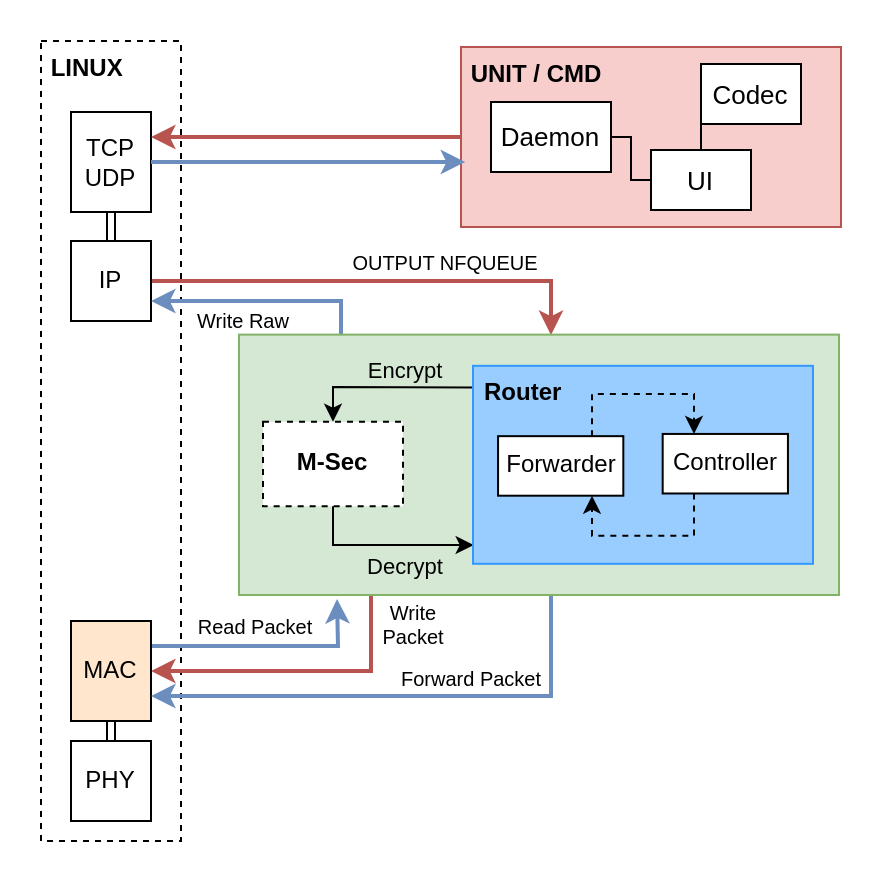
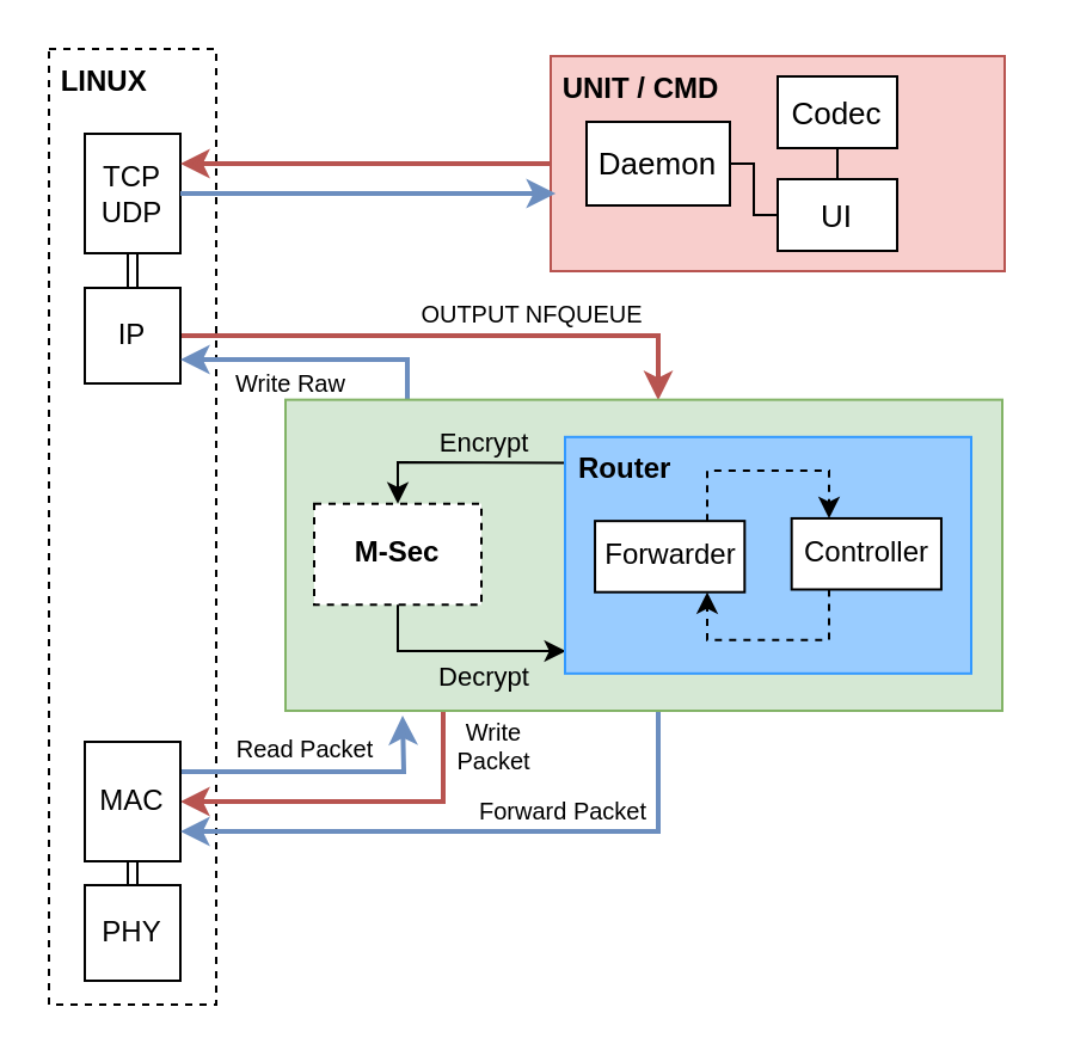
  <mxCell id="0" />
  <mxCell id="1" parent="0" />
  <mxCell id="2" value="&amp;nbsp;LINUX" style="rounded=0;whiteSpace=wrap;html=1;dashed=1;labelBackgroundColor=#ffffff;fontSize=12;fontColor=#000000;align=left;verticalAlign=top;fontStyle=1" parent="1" vertex="1"><mxGeometry x="20" y="20" width="70" height="400" as="geometry" /></mxCell>
  <mxCell id="3" style="edgeStyle=orthogonalEdgeStyle;rounded=0;orthogonalLoop=1;jettySize=auto;html=1;exitX=0.5;exitY=1;exitDx=0;exitDy=0;entryX=0.5;entryY=0;entryDx=0;entryDy=0;startArrow=classic;startFill=1;endArrow=classic;endFill=1;fontSize=10;fontColor=#000000;shape=link;" parent="1" source="4" target="7" edge="1"><mxGeometry relative="1" as="geometry" /></mxCell>
  <mxCell id="4" value="TCP&lt;br&gt;UDP" style="rounded=0;whiteSpace=wrap;html=1;" parent="1" vertex="1"><mxGeometry x="35" y="55.5" width="40" height="50" as="geometry" /></mxCell>
  <mxCell id="5" style="edgeStyle=orthogonalEdgeStyle;rounded=0;orthogonalLoop=1;jettySize=auto;html=1;exitX=1;exitY=0.5;exitDx=0;exitDy=0;fillColor=#f8cecc;strokeColor=#b85450;endArrow=classic;endFill=1;strokeWidth=2;" parent="1" source="7" edge="1"><mxGeometry relative="1" as="geometry"><Array as="points"><mxPoint x="275" y="140" /></Array><mxPoint x="275" y="167" as="targetPoint" /></mxGeometry></mxCell>
  <mxCell id="6" value="OUTPUT NFQUEUE" style="edgeLabel;html=1;align=center;verticalAlign=middle;resizable=0;points=[];labelBackgroundColor=#ffffff;fontSize=10;" parent="5" vertex="1" connectable="0"><mxGeometry x="0.044" y="1" relative="1" as="geometry"><mxPoint x="28.57" y="-8.97" as="offset" /></mxGeometry></mxCell>
  <mxCell id="7" value="IP" style="rounded=0;whiteSpace=wrap;html=1;" parent="1" vertex="1"><mxGeometry x="35" y="120" width="40" height="40" as="geometry" /></mxCell>
  <mxCell id="8" style="edgeStyle=orthogonalEdgeStyle;rounded=0;orthogonalLoop=1;jettySize=auto;html=1;entryX=1;entryY=0.5;entryDx=0;entryDy=0;fillColor=#f8cecc;strokeColor=#b85450;strokeWidth=2;" parent="1" target="15" edge="1"><mxGeometry relative="1" as="geometry"><mxPoint x="185" y="290" as="sourcePoint" /><Array as="points"><mxPoint x="185" y="335" /></Array></mxGeometry></mxCell>
  <mxCell id="9" value="Write&lt;br&gt;Packet" style="edgeLabel;html=1;align=center;verticalAlign=middle;resizable=0;points=[];labelBackgroundColor=#ffffff;fontSize=10;" parent="8" vertex="1" connectable="0"><mxGeometry x="-0.476" y="-23" relative="1" as="geometry"><mxPoint x="43.99" y="-19.54" as="offset" /></mxGeometry></mxCell>
  <mxCell id="10" style="edgeStyle=orthogonalEdgeStyle;rounded=0;orthogonalLoop=1;jettySize=auto;html=1;entryX=1;entryY=0.75;entryDx=0;entryDy=0;fillColor=#dae8fc;strokeColor=#6c8ebf;strokeWidth=2;" parent="1" target="7" edge="1"><mxGeometry relative="1" as="geometry"><mxPoint x="170" y="170" as="sourcePoint" /><Array as="points"><mxPoint x="170" y="150" /></Array></mxGeometry></mxCell>
  <mxCell id="11" value="Write Raw" style="edgeLabel;html=1;align=center;verticalAlign=middle;resizable=0;points=[];labelBackgroundColor=#ffffff;fontSize=10;" parent="10" vertex="1" connectable="0"><mxGeometry x="-0.799" y="-1" relative="1" as="geometry"><mxPoint x="-50.02" y="1.43" as="offset" /></mxGeometry></mxCell>
  <mxCell id="12" style="edgeStyle=orthogonalEdgeStyle;rounded=0;orthogonalLoop=1;jettySize=auto;html=1;exitX=1;exitY=0.25;exitDx=0;exitDy=0;fillColor=#dae8fc;strokeColor=#6c8ebf;endArrow=classic;endFill=1;strokeWidth=2;" parent="1" source="15" edge="1"><mxGeometry relative="1" as="geometry"><mxPoint x="168" y="299" as="targetPoint" /></mxGeometry></mxCell>
  <mxCell id="13" value="Read Packet" style="edgeLabel;html=1;align=center;verticalAlign=middle;resizable=0;points=[];labelBackgroundColor=#ffffff;fontSize=10;" parent="12" vertex="1" connectable="0"><mxGeometry x="-0.107" y="-1" relative="1" as="geometry"><mxPoint x="-0.11" y="-10.51" as="offset" /></mxGeometry></mxCell>
  <mxCell id="14" style="edgeStyle=orthogonalEdgeStyle;shape=link;rounded=0;orthogonalLoop=1;jettySize=auto;html=1;exitX=0.5;exitY=1;exitDx=0;exitDy=0;entryX=0.5;entryY=0;entryDx=0;entryDy=0;startArrow=classic;startFill=1;endArrow=classic;endFill=1;fontSize=10;fontColor=#000000;" parent="1" source="15" target="16" edge="1"><mxGeometry relative="1" as="geometry" /></mxCell>
- <mxCell id="15" value="MAC" style="rounded=0;whiteSpace=wrap;html=1;fillColor=#ffe6cc;" parent="1" vertex="1"><mxGeometry x="35" y="310" width="40" height="50" as="geometry" /></mxCell>
+ <mxCell id="15" value="MAC" style="rounded=0;whiteSpace=wrap;html=1;" parent="1" vertex="1"><mxGeometry x="35" y="310" width="40" height="50" as="geometry" /></mxCell>
  <mxCell id="16" value="PHY" style="rounded=0;whiteSpace=wrap;html=1;" parent="1" vertex="1"><mxGeometry x="35" y="370" width="40" height="40" as="geometry" /></mxCell>
  <mxCell id="17" style="edgeStyle=orthogonalEdgeStyle;rounded=0;orthogonalLoop=1;jettySize=auto;html=1;entryX=1;entryY=0.75;entryDx=0;entryDy=0;startArrow=none;startFill=0;endArrow=classic;endFill=1;fontSize=10;fontColor=#000000;fillColor=#dae8fc;strokeColor=#6c8ebf;strokeWidth=2;" parent="1" target="15" edge="1"><mxGeometry relative="1" as="geometry"><mxPoint x="275" y="289" as="sourcePoint" /><Array as="points"><mxPoint x="275" y="348" /></Array></mxGeometry></mxCell>
  <mxCell id="18" value="Forward Packet" style="edgeLabel;html=1;align=center;verticalAlign=middle;resizable=0;points=[];fontSize=10;fontColor=#000000;" parent="17" vertex="1" connectable="0"><mxGeometry x="-0.475" y="-2" relative="1" as="geometry"><mxPoint x="-30.72" y="-7.5" as="offset" /></mxGeometry></mxCell>
  <mxCell id="19" value="" style="group;spacing=0;" parent="1" vertex="1" connectable="0"><mxGeometry x="119" y="170" width="306" height="127" as="geometry" /></mxCell>
  <mxCell id="20" value="" style="rounded=0;whiteSpace=wrap;html=1;labelBackgroundColor=none;allowArrows=0;connectable=0;fillColor=#d5e8d4;strokeColor=#82b366;align=right;verticalAlign=bottom;" parent="19" vertex="1"><mxGeometry y="-3.175" width="300" height="130.175" as="geometry" /></mxCell>
  <mxCell id="21" value="&lt;b&gt;M-Sec&lt;/b&gt;" style="rounded=0;whiteSpace=wrap;html=1;dashed=1;" parent="19" vertex="1"><mxGeometry x="12" y="40.333" width="70" height="42.333" as="geometry" /></mxCell>
  <mxCell id="22" value="Decrypt" style="endArrow=classic;html=1;exitX=0.5;exitY=1;exitDx=0;exitDy=0;rounded=0;labelBackgroundColor=none;entryX=0.002;entryY=0.905;entryDx=0;entryDy=0;entryPerimeter=0;" parent="19" source="21" target="25" edge="1"><mxGeometry x="0.222" y="-11" width="50" height="50" relative="1" as="geometry"><mxPoint x="-29" y="92.192" as="sourcePoint" /><mxPoint x="103" y="102" as="targetPoint" /><Array as="points"><mxPoint x="47" y="102" /></Array><mxPoint as="offset" /></mxGeometry></mxCell>
  <mxCell id="23" value="&lt;span&gt;Encrypt&lt;/span&gt;" style="endArrow=classic;html=1;entryX=0.5;entryY=0;entryDx=0;entryDy=0;rounded=0;fontStyle=0;labelBackgroundColor=none;exitX=0.006;exitY=0.11;exitDx=0;exitDy=0;exitPerimeter=0;" parent="19" source="25" target="21" edge="1"><mxGeometry x="-0.209" y="-8" width="50" height="50" relative="1" as="geometry"><mxPoint x="117" y="18.108" as="sourcePoint" /><mxPoint x="21" y="39.275" as="targetPoint" /><Array as="points"><mxPoint x="47" y="23" /></Array><mxPoint as="offset" /></mxGeometry></mxCell>
  <mxCell id="24" value="" style="group;spacingBottom=0;" parent="19" vertex="1" connectable="0"><mxGeometry x="117" y="12.41" width="170" height="99" as="geometry" /></mxCell>
  <mxCell id="25" value="Router" style="rounded=0;whiteSpace=wrap;html=1;verticalAlign=top;align=left;fontStyle=1;fontSize=12;spacingTop=0;spacingLeft=4;fillColor=#99CCFF;spacingBottom=1;strokeColor=#3399FF;" parent="24" vertex="1"><mxGeometry width="170.0" height="99.0" as="geometry" /></mxCell>
  <mxCell id="26" value="Forwarder" style="rounded=0;whiteSpace=wrap;html=1;" parent="24" vertex="1"><mxGeometry x="12.526" y="35.171" width="62.632" height="29.774" as="geometry" /></mxCell>
  <mxCell id="27" style="edgeStyle=orthogonalEdgeStyle;rounded=0;orthogonalLoop=1;jettySize=auto;html=1;exitX=0.25;exitY=1;exitDx=0;exitDy=0;entryX=0.75;entryY=1;entryDx=0;entryDy=0;startArrow=none;startFill=0;endArrow=classic;endFill=1;fontColor=#000000;dashed=1;" parent="24" source="28" target="26" edge="1"><mxGeometry x="-438.421" y="-203.024" as="geometry" /></mxCell>
  <mxCell id="28" value="Controller" style="rounded=0;whiteSpace=wrap;html=1;" parent="24" vertex="1"><mxGeometry x="94.842" y="34.055" width="62.632" height="29.774" as="geometry" /></mxCell>
  <mxCell id="29" style="edgeStyle=orthogonalEdgeStyle;rounded=0;orthogonalLoop=1;jettySize=auto;html=1;exitX=0.75;exitY=0;exitDx=0;exitDy=0;entryX=0.25;entryY=0;entryDx=0;entryDy=0;startArrow=none;startFill=0;endArrow=classic;endFill=1;fontColor=#FFD966;dashed=1;" parent="24" source="26" target="28" edge="1"><mxGeometry x="-438.421" y="-203.024" as="geometry" /></mxCell>
  <mxCell id="30" value="" style="endArrow=classic;html=1;strokeWidth=2;exitX=0;exitY=0.5;exitDx=0;exitDy=0;entryX=1;entryY=0.25;entryDx=0;entryDy=0;fillColor=#f8cecc;strokeColor=#b85450;" edge="1" parent="1" source="32" target="4"><mxGeometry width="50" height="50" relative="1" as="geometry"><mxPoint x="90" y="237" as="sourcePoint" /><mxPoint x="140" y="187" as="targetPoint" /></mxGeometry></mxCell>
  <mxCell id="31" value="" style="group" vertex="1" connectable="0" parent="1"><mxGeometry x="230" y="23" width="190" height="90" as="geometry" /></mxCell>
  <mxCell id="32" value="&amp;nbsp;UNIT / CMD" style="rounded=0;whiteSpace=wrap;html=1;verticalAlign=top;align=left;fontStyle=1;fontSize=12;fillColor=#f8cecc;strokeColor=#b85450;" parent="31" vertex="1"><mxGeometry width="190" height="90" as="geometry" /></mxCell>
  <mxCell id="33" value="Daemon" style="rounded=0;whiteSpace=wrap;html=1;labelBackgroundColor=#ffffff;fontSize=13;fontColor=#000000;align=center;" parent="31" vertex="1"><mxGeometry x="15" y="27.5" width="60" height="35" as="geometry" /></mxCell>
  <mxCell id="34" style="edgeStyle=orthogonalEdgeStyle;rounded=0;orthogonalLoop=1;jettySize=auto;html=1;exitX=1;exitY=0.5;exitDx=0;exitDy=0;entryX=1;entryY=0.5;entryDx=0;entryDy=0;endArrow=none;endFill=0;" parent="31" source="35" target="33" edge="1"><mxGeometry relative="1" as="geometry"><Array as="points"><mxPoint x="85" y="67" /><mxPoint x="85" y="45" /></Array></mxGeometry></mxCell>
  <mxCell id="35" value="UI" style="whiteSpace=wrap;html=1;rounded=0;labelBackgroundColor=#ffffff;fontSize=13;fontColor=#000000;align=center;direction=west;horizontal=1;" parent="31" vertex="1"><mxGeometry x="95" y="51.5" width="50" height="30" as="geometry" /></mxCell>
  <mxCell id="36" style="edgeStyle=orthogonalEdgeStyle;rounded=0;orthogonalLoop=1;jettySize=auto;html=1;exitX=0.5;exitY=0;exitDx=0;exitDy=0;entryX=0.5;entryY=1;entryDx=0;entryDy=0;endArrow=none;endFill=0;" parent="31" source="37" target="35" edge="1"><mxGeometry relative="1" as="geometry" /></mxCell>
- <mxCell id="37" value="Codec" style="whiteSpace=wrap;html=1;rounded=0;labelBackgroundColor=#ffffff;fontSize=13;fontColor=#000000;align=center;direction=west;horizontal=1;" parent="31" vertex="1"><mxGeometry x="120" y="8.5" width="50" height="30" as="geometry" /></mxCell>
+ <mxCell id="37" value="Codec" style="whiteSpace=wrap;html=1;rounded=0;labelBackgroundColor=#ffffff;fontSize=13;fontColor=#000000;align=center;direction=west;horizontal=1;" parent="31" vertex="1"><mxGeometry x="95" y="8.5" width="50" height="30" as="geometry" /></mxCell>
  <mxCell id="38" value="" style="endArrow=classic;html=1;strokeWidth=2;fillColor=#dae8fc;strokeColor=#6c8ebf;exitX=1;exitY=0.5;exitDx=0;exitDy=0;entryX=0.011;entryY=0.639;entryDx=0;entryDy=0;entryPerimeter=0;rounded=0;" edge="1" parent="1" source="4" target="32"><mxGeometry width="50" height="50" relative="1" as="geometry"><mxPoint x="75" y="91" as="sourcePoint" /><mxPoint x="216" y="97" as="targetPoint" /></mxGeometry></mxCell>
